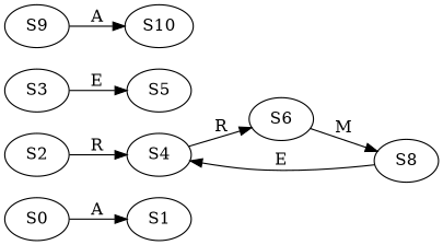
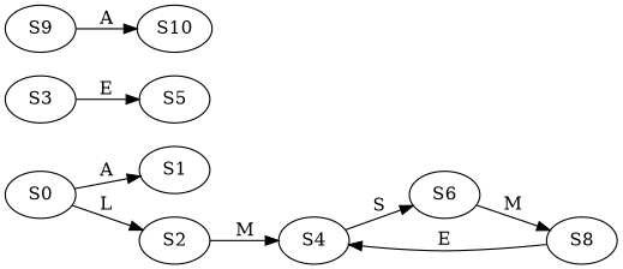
  strict digraph {
    rankdir=LR
    S0
    S1
    S2
    S4
    S3
    S5
    S6
    S8
    S9
    S10
    S0 -> S1 [label=A]
-   S2 -> S4 [label=R]
-   S4 -> S6 [label=R]
+   S0 -> S2 [label=L]
+   S2 -> S4 [label=M]
+   S4 -> S6 [label=S]
    S3 -> S5 [label=E]
    S6 -> S8 [label=M]
    S8 -> S4 [label=E]
    S9 -> S10 [label=A]
  }
